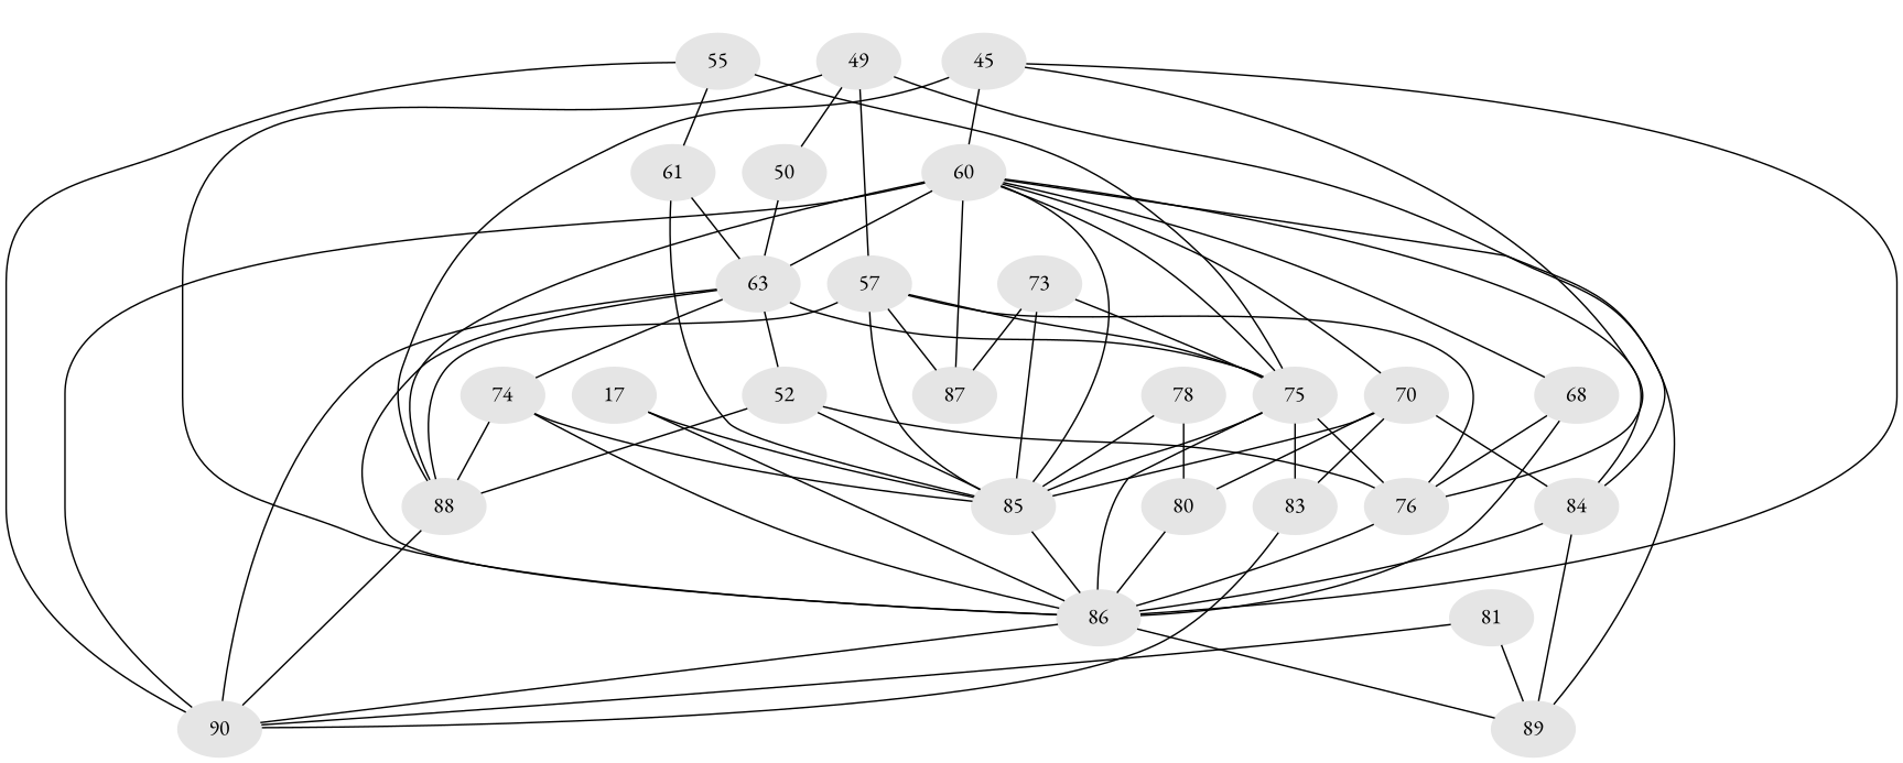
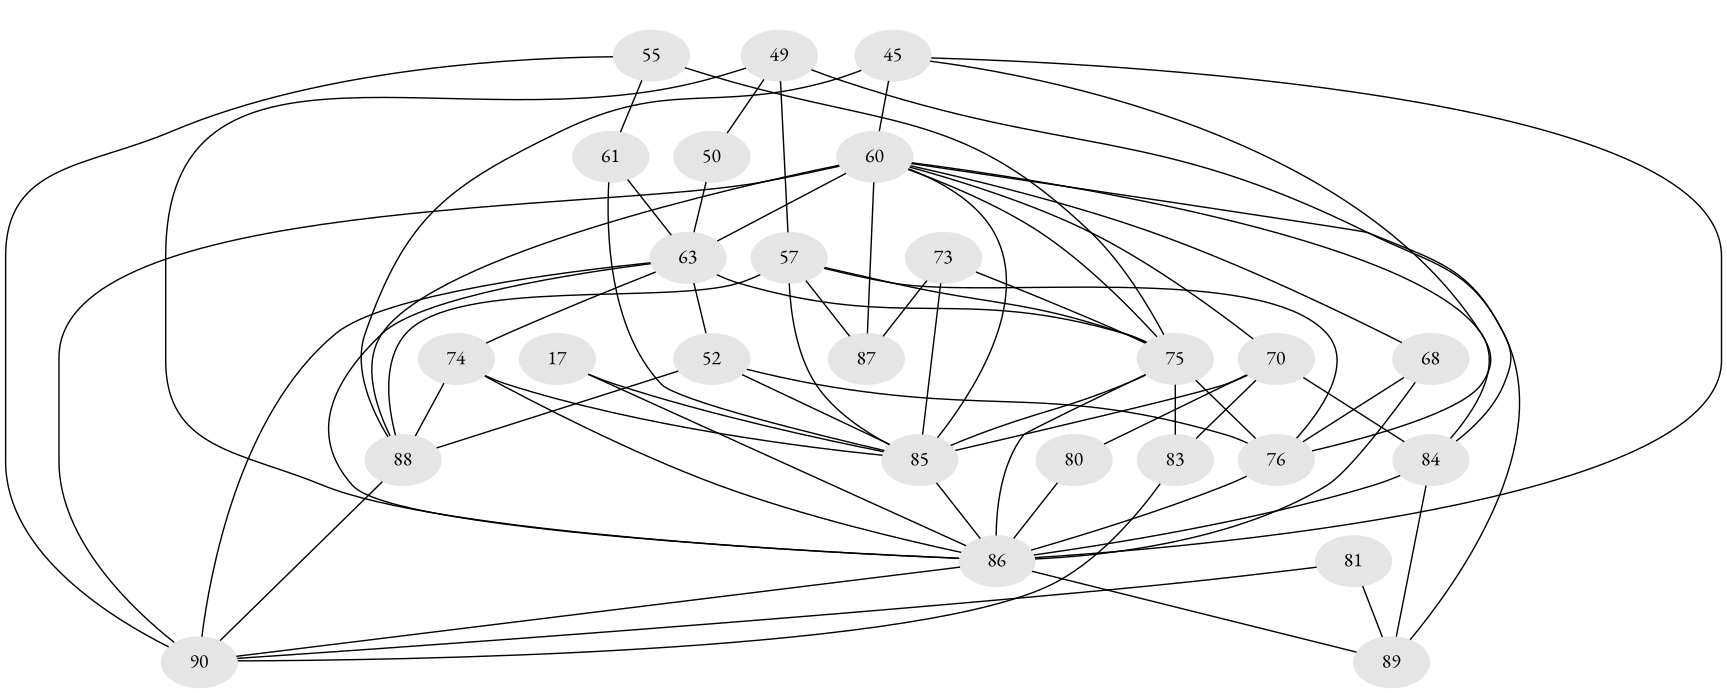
  graph {
    fontname="EB Garamond"
    node [color=gray90 fontname="EB Garamond" style=filled]
    edge [fontname="EB Garamond"]
    85 [super="+44+54+65+79"]
    86 [super="+82+77+32"]
    17
    90 [super="+24+31+71+64"]
    89 [super="+46"]
    45 [super="+40"]
    60 [super="+33+53"]
    76 [super="+69"]
    88 [super="+59+29"]
    84 [super="+11+27"]
    63 [super="+19+51"]
    75 [super="+5+22+62+41"]
    87
    68 [super="+35"]
    70
    49 [super="+7"]
    50
    57 [super="+14+18"]
    52
    74 [super="+34+48"]
    61 [super="+23"]
    55
    83
    80 [super="+3+36"]
    81
    73
-   78 [super="+58"]
    85 -- 86 [weight=5]
    86 -- 90 [weight=3]
    86 -- 89
    17 -- 85
    17 -- 86 [weight=3]
    45 -- 86 [weight=2]
    45 -- 60 [weight=2]
    45 -- 76
    45 -- 88
    60 -- 85 [weight=2]
    60 -- 90 [weight=4]
    60 -- 89
    60 -- 88 [weight=2]
    60 -- 84
    60 -- 63
    60 -- 75
    60 -- 87 [weight=2]
    60 -- 68
    60 -- 70
    76 -- 86
    88 -- 90
    84 -- 86 [weight=3]
    84 -- 89 [weight=2]
    63 -- 86
    63 -- 90
    63 -- 75
    63 -- 52
    63 -- 74
    75 -- 85
    75 -- 86 [weight=5]
    75 -- 76
    75 -- 83
    68 -- 86 [weight=4]
    68 -- 76
    70 -- 85
    70 -- 84
    70 -- 83 [weight=2]
    70 -- 80
    49 -- 86
    49 -- 84
    49 -- 50 [weight=2]
    49 -- 57 [weight=2]
    50 -- 63 [weight=2]
    57 -- 85 [weight=2]
    57 -- 76
    57 -- 88
    57 -- 75
    57 -- 87
    52 -- 85 [weight=2]
    52 -- 76
    52 -- 88
    74 -- 85 [weight=3]
    74 -- 86 [weight=2]
    74 -- 88 [weight=2]
    61 -- 85 [weight=3]
    61 -- 63 [weight=2]
    55 -- 90
    55 -- 75 [weight=2]
    55 -- 61
    83 -- 90
    80 -- 86 [weight=5]
    81 -- 90
    81 -- 89 [weight=2]
    73 -- 85 [weight=2]
    73 -- 75
    73 -- 87
-   78 -- 85 [weight=2]
-   78 -- 80 [weight=2]
  }
